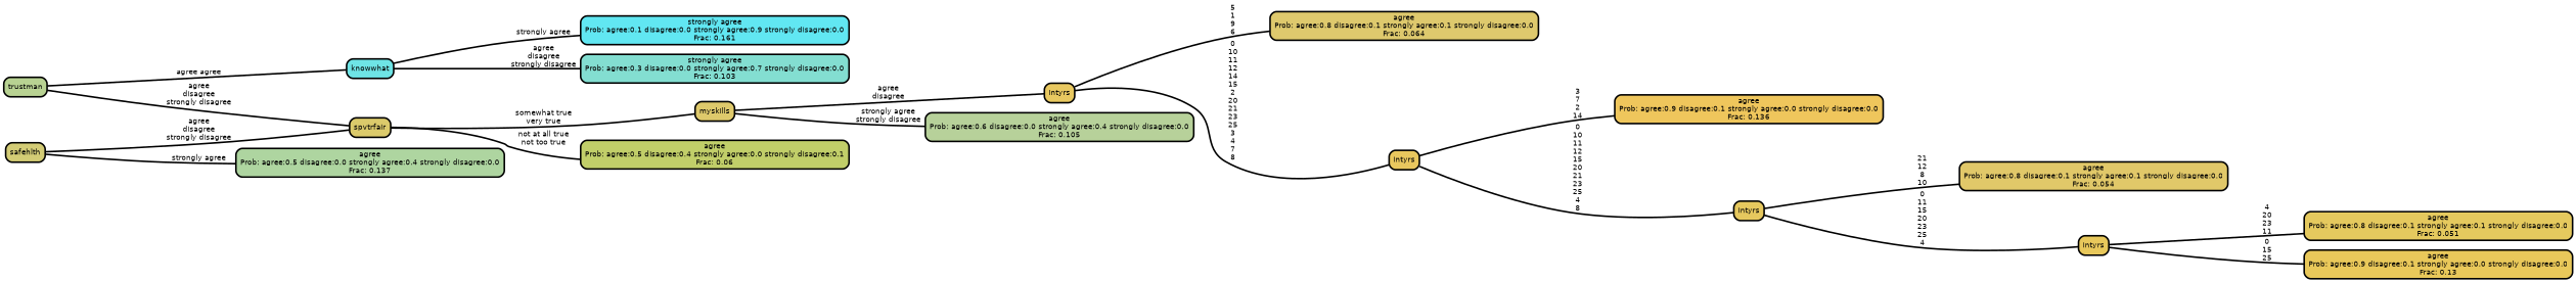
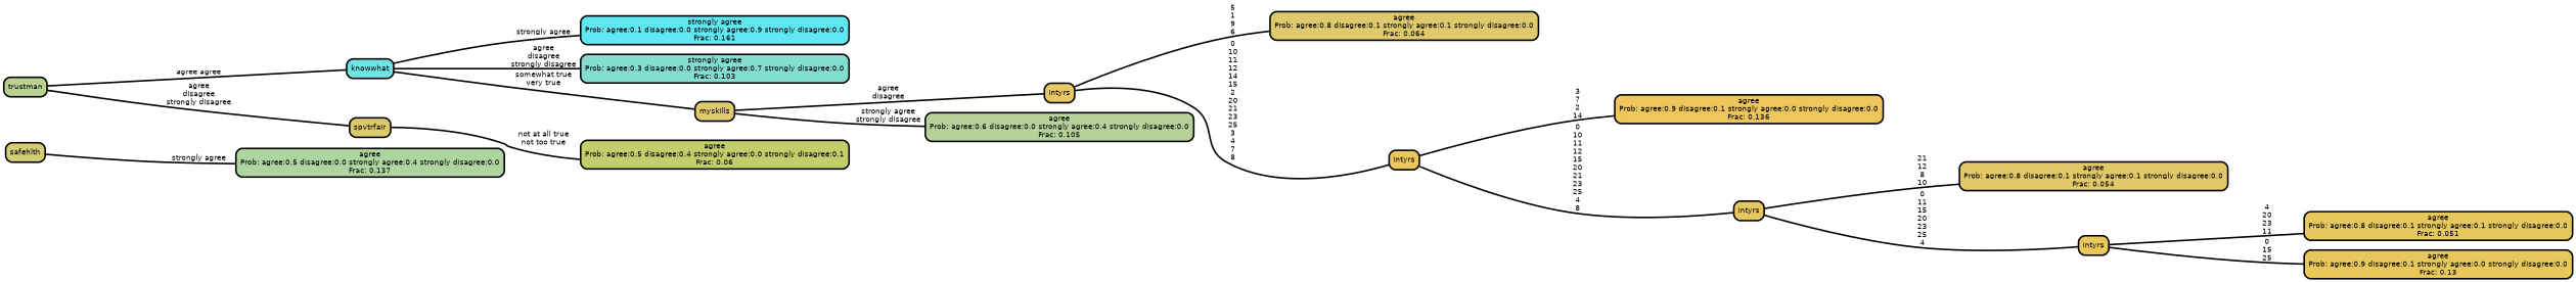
  graph {
    rankdir=LR
    ranksep="0 equally"
    splines=straight
    node [color=black fontcolor=black fontname=helvetica penwidth=3 shape=box style="filled, rounded"]
    edge [color=black fontname=helvetica penwidth=3]
    n1 [fillcolor="#61e7f2" label="strongly agree\nProb: agree:0.1 disagree:0.0 strongly agree:0.9 strongly disagree:0.0\nFrac: 0.161"]
    n2 [fillcolor="#6ee4e5" label=knowwhat]
    n3 [fillcolor="#83ded1" label="strongly agree\nProb: agree:0.3 disagree:0.0 strongly agree:0.7 strongly disagree:0.0\nFrac: 0.103"]
    n4 [fillcolor="#b8d292" label=trustman]
    n5 [fillcolor="#dbca6b" label=spvtrfair]
    n6 [fillcolor="#d3cc75" label=safehlth]
    n7 [fillcolor="#aed5a0" label="agree\nProb: agree:0.5 disagree:0.0 strongly agree:0.4 strongly disagree:0.0\nFrac: 0.137"]
    n8 [fillcolor="#c1ce69" label="agree\nProb: agree:0.5 disagree:0.4 strongly agree:0.0 strongly disagree:0.1\nFrac: 0.06"]
    n9 [fillcolor="#dec96b" label=myskills]
    n10 [fillcolor="#e8c860" label=intyrs]
    n11 [fillcolor="#b7d19a" label="agree\nProb: agree:0.6 disagree:0.0 strongly agree:0.4 strongly disagree:0.0\nFrac: 0.105"]
    n12 [fillcolor="#dec96d" label="agree\nProb: agree:0.8 disagree:0.1 strongly agree:0.1 strongly disagree:0.0\nFrac: 0.064"]
    n13 [fillcolor="#e9c75e" label=intyrs]
    n14 [fillcolor="#efc65c" label="agree\nProb: agree:0.9 disagree:0.1 strongly agree:0.0 strongly disagree:0.0\nFrac: 0.136"]
    n15 [fillcolor="#e6c85e" label=intyrs]
    n16 [fillcolor="#e1c869" label="agree\nProb: agree:0.8 disagree:0.1 strongly agree:0.1 strongly disagree:0.0\nFrac: 0.054"]
    n17 [fillcolor="#e8c85b" label=intyrs]
    n18 [fillcolor="#e5c95e" label="agree\nProb: agree:0.8 disagree:0.1 strongly agree:0.1 strongly disagree:0.0\nFrac: 0.051"]
    n19 [fillcolor="#e9c85a" label="agree\nProb: agree:0.9 disagree:0.1 strongly agree:0.0 strongly disagree:0.0\nFrac: 0.13"]
    subgraph sub_1 {
      rank=same
    }
    n2 -- n1 [label=" strongly agree"]
    n2 -- n3 [label=" agree\n disagree\n strongly disagree"]
    n4 -- n2 [label=" agree agree"]
    n4 -- n5 [label=" agree\n disagree\n strongly disagree"]
    n5 -- n8 [label=" not at all true\n not too true"]
-   n5 -- n9 [label=" somewhat true\n very true"]
-   n6 -- n5 [label=" agree\n disagree\n strongly disagree"]
+   n2 -- n9 [label=" somewhat true\n very true"]
    n6 -- n7 [label=" strongly agree"]
    n9 -- n10 [label=" agree\n disagree"]
    n9 -- n11 [label=" strongly agree\n strongly disagree"]
    n10 -- n12 [label=" 5\n 1\n 9\n 6"]
    n10 -- n13 [label=" 0\n 10\n 11\n 12\n 14\n 15\n 2\n 20\n 21\n 23\n 25\n 3\n 4\n 7\n 8"]
    n13 -- n14 [label=" 3\n 7\n 2\n 14"]
    n13 -- n15 [label=" 0\n 10\n 11\n 12\n 15\n 20\n 21\n 23\n 25\n 4\n 8"]
    n15 -- n16 [label=" 21\n 12\n 8\n 10"]
    n15 -- n17 [label=" 0\n 11\n 15\n 20\n 23\n 25\n 4"]
    n17 -- n18 [label=" 4\n 20\n 23\n 11"]
    n17 -- n19 [label=" 0\n 15\n 25"]
  }
